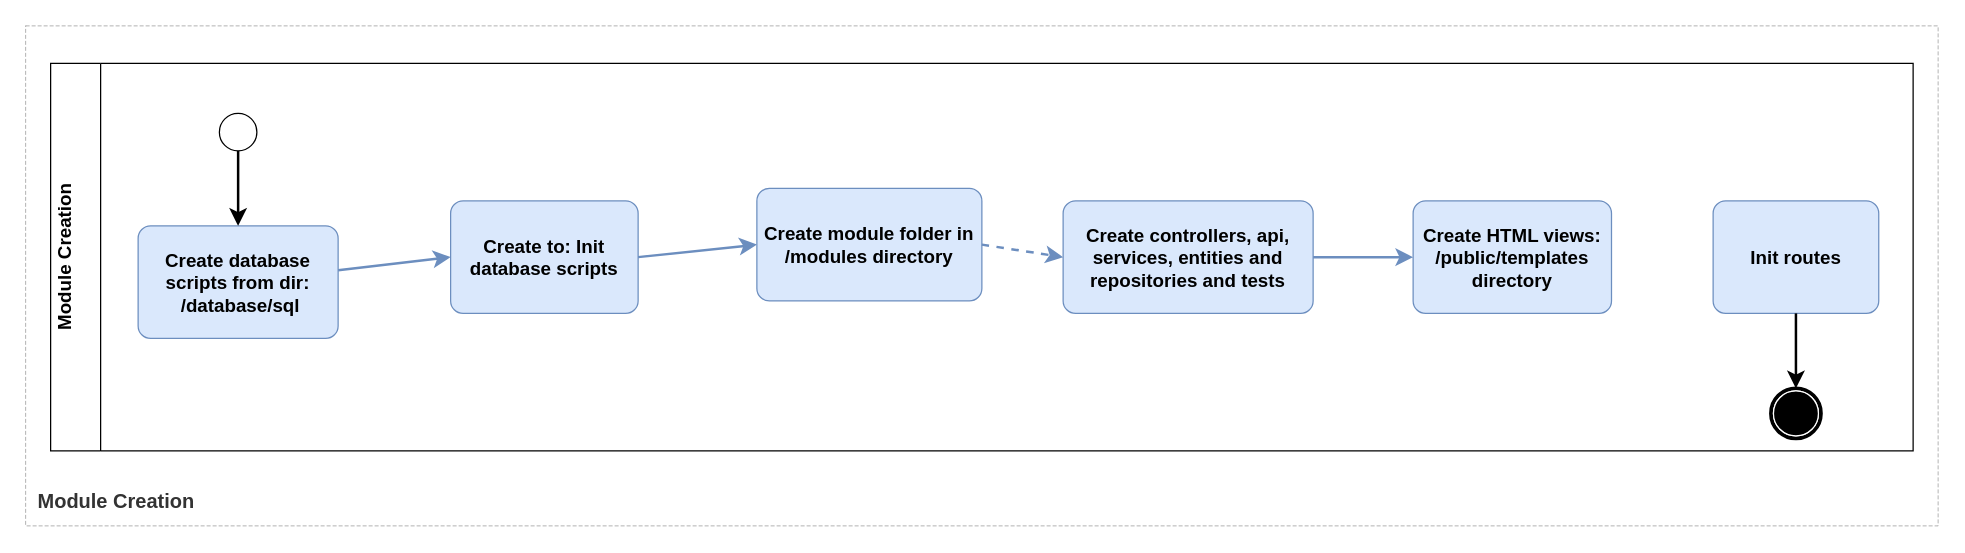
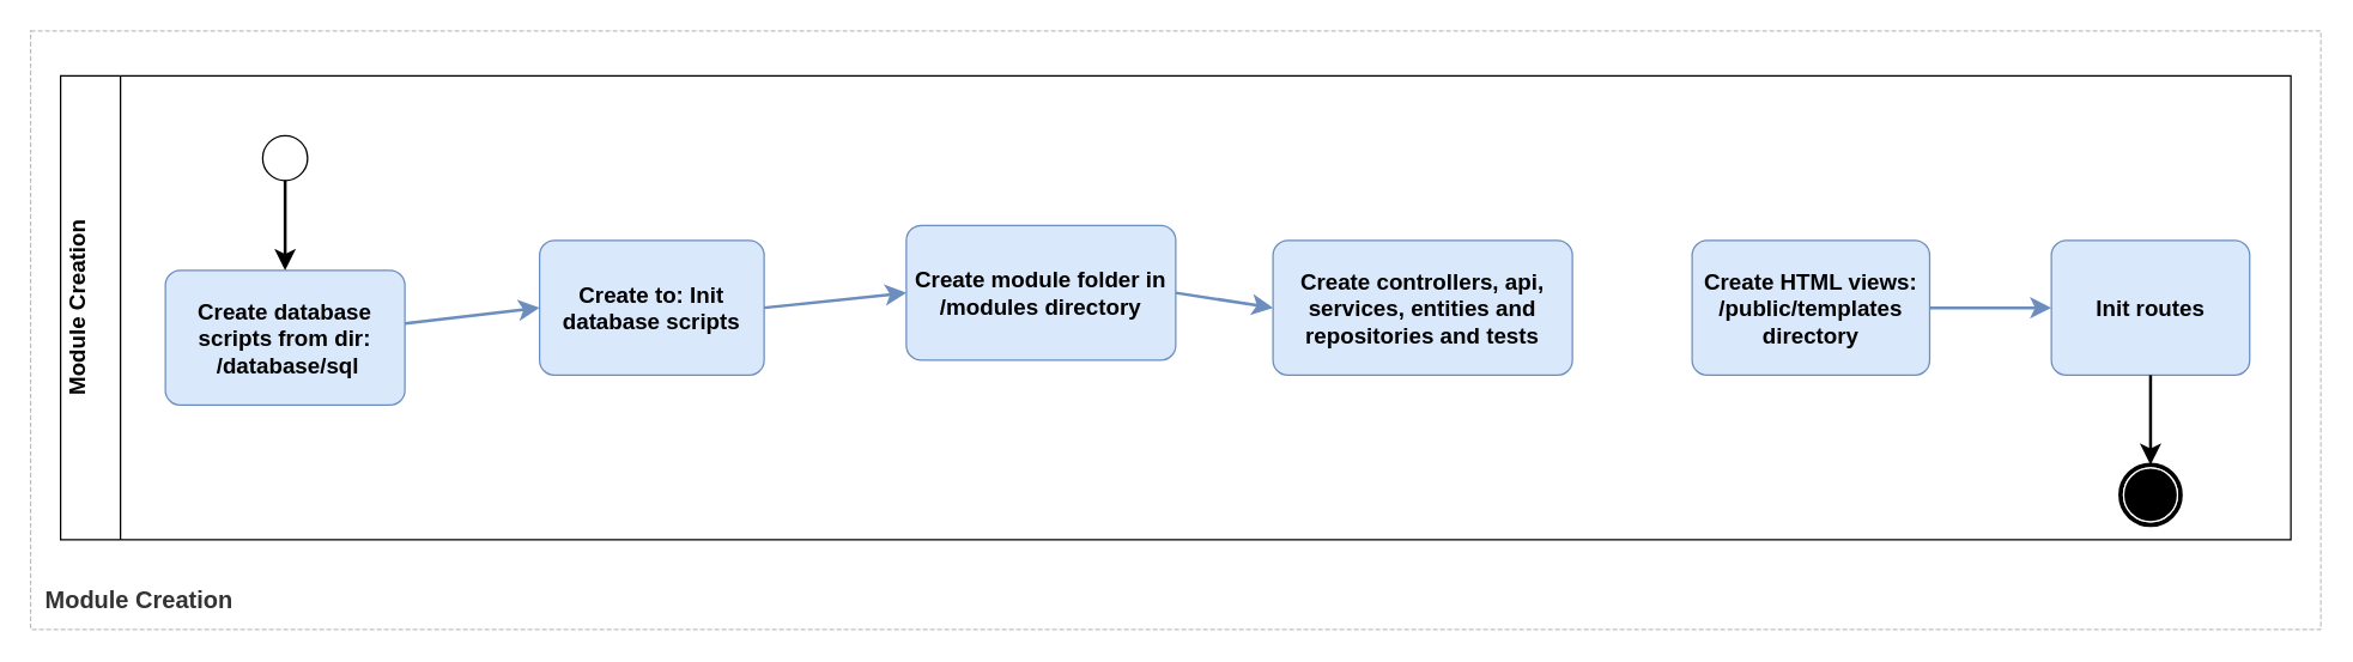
  <mxCell id="0" />
  <mxCell id="1" parent="0" />
  <mxCell id="2" value="&lt;div style=&quot;font-size: 15px;&quot;&gt;&lt;font style=&quot;font-size: 15px;&quot;&gt;Module Creation&lt;/font&gt;&lt;/div&gt;&lt;div style=&quot;font-size: 15px;&quot;&gt;&lt;br style=&quot;&quot;&gt;&lt;/div&gt;" style="swimlane;startSize=40;horizontal=0;html=1;whiteSpace=wrap;fontSize=14;" parent="1" vertex="1"><mxGeometry x="40" y="50" width="1490" height="310" as="geometry" /></mxCell>
  <mxCell id="3" value="Create module folder in /modules directory" style="points=[[0.25,0,0],[0.5,0,0],[0.75,0,0],[1,0.25,0],[1,0.5,0],[1,0.75,0],[0.75,1,0],[0.5,1,0],[0.25,1,0],[0,0.75,0],[0,0.5,0],[0,0.25,0]];shape=mxgraph.bpmn.task;whiteSpace=wrap;rectStyle=rounded;size=10;html=1;container=1;expand=0;collapsible=0;taskMarker=abstract;fillColor=#dae8fc;strokeColor=#6c8ebf;fontStyle=1;fontSize=15;" parent="2" vertex="1"><mxGeometry x="565" y="100" width="180" height="90" as="geometry" /></mxCell>
  <mxCell id="4" value="Init routes" style="points=[[0.25,0,0],[0.5,0,0],[0.75,0,0],[1,0.25,0],[1,0.5,0],[1,0.75,0],[0.75,1,0],[0.5,1,0],[0.25,1,0],[0,0.75,0],[0,0.5,0],[0,0.25,0]];shape=mxgraph.bpmn.task;whiteSpace=wrap;rectStyle=rounded;size=10;html=1;container=1;expand=0;collapsible=0;taskMarker=abstract;fillColor=#dae8fc;strokeColor=#6c8ebf;fontStyle=1;fontSize=15;" parent="2" vertex="1"><mxGeometry x="1330" y="110" width="132.5" height="90" as="geometry" /></mxCell>
  <mxCell id="5" value="Create database scripts from dir:&lt;div style=&quot;font-size: 15px;&quot;&gt;&amp;nbsp;/database/sql&lt;/div&gt;" style="points=[[0.25,0,0],[0.5,0,0],[0.75,0,0],[1,0.25,0],[1,0.5,0],[1,0.75,0],[0.75,1,0],[0.5,1,0],[0.25,1,0],[0,0.75,0],[0,0.5,0],[0,0.25,0]];shape=mxgraph.bpmn.task;whiteSpace=wrap;rectStyle=rounded;size=10;html=1;container=1;expand=0;collapsible=0;taskMarker=abstract;fillColor=#dae8fc;strokeColor=#6c8ebf;fontStyle=1;fontSize=15;" parent="2" vertex="1"><mxGeometry x="70" y="130" width="160" height="90" as="geometry" /></mxCell>
  <mxCell id="6" value="Create to: Init database scripts" style="points=[[0.25,0,0],[0.5,0,0],[0.75,0,0],[1,0.25,0],[1,0.5,0],[1,0.75,0],[0.75,1,0],[0.5,1,0],[0.25,1,0],[0,0.75,0],[0,0.5,0],[0,0.25,0]];shape=mxgraph.bpmn.task;whiteSpace=wrap;rectStyle=rounded;size=10;html=1;container=1;expand=0;collapsible=0;taskMarker=abstract;fillColor=#dae8fc;strokeColor=#6c8ebf;fontStyle=1;fontSize=15;" parent="2" vertex="1"><mxGeometry x="320" y="110" width="150" height="90" as="geometry" /></mxCell>
  <mxCell id="7" value="&lt;div style=&quot;font-size: 15px;&quot;&gt;Create controllers, api, services, entities and repositories and tests&lt;br style=&quot;font-size: 15px;&quot;&gt;&lt;/div&gt;" style="points=[[0.25,0,0],[0.5,0,0],[0.75,0,0],[1,0.25,0],[1,0.5,0],[1,0.75,0],[0.75,1,0],[0.5,1,0],[0.25,1,0],[0,0.75,0],[0,0.5,0],[0,0.25,0]];shape=mxgraph.bpmn.task;whiteSpace=wrap;rectStyle=rounded;size=10;html=1;container=1;expand=0;collapsible=0;taskMarker=abstract;fillColor=#dae8fc;strokeColor=#6c8ebf;fontStyle=1;fontSize=15;" parent="2" vertex="1"><mxGeometry x="810" y="110" width="200" height="90" as="geometry" /></mxCell>
  <mxCell id="8" style="edgeStyle=none;curved=1;rounded=0;orthogonalLoop=1;jettySize=auto;html=1;exitX=0.25;exitY=0;exitDx=0;exitDy=0;exitPerimeter=0;fontSize=15;startSize=8;endSize=8;fillColor=#dae8fc;strokeColor=#6c8ebf;fontStyle=1" parent="2" source="6" target="6" edge="1"><mxGeometry relative="1" as="geometry" /></mxCell>
  <mxCell id="9" value="" style="points=[[0.145,0.145,0],[0.5,0,0],[0.855,0.145,0],[1,0.5,0],[0.855,0.855,0],[0.5,1,0],[0.145,0.855,0],[0,0.5,0]];shape=mxgraph.bpmn.event;html=1;verticalLabelPosition=bottom;labelBackgroundColor=#ffffff;verticalAlign=top;align=center;perimeter=ellipsePerimeter;outlineConnect=0;aspect=fixed;outline=standard;symbol=general;fontStyle=1;fontSize=15;" parent="2" vertex="1"><mxGeometry x="135" y="40" width="30" height="30" as="geometry" /></mxCell>
  <mxCell id="10" style="edgeStyle=none;curved=1;rounded=0;orthogonalLoop=1;jettySize=auto;html=1;exitX=0.5;exitY=1;exitDx=0;exitDy=0;exitPerimeter=0;entryX=0.5;entryY=0;entryDx=0;entryDy=0;entryPerimeter=0;fontSize=15;startSize=8;endSize=8;fontStyle=1;strokeWidth=2;" parent="2" source="9" target="5" edge="1"><mxGeometry relative="1" as="geometry" /></mxCell>
  <mxCell id="11" style="edgeStyle=none;curved=1;rounded=0;orthogonalLoop=1;jettySize=auto;html=1;entryX=0;entryY=0.5;entryDx=0;entryDy=0;entryPerimeter=0;fontSize=15;startSize=8;endSize=8;fillColor=#dae8fc;strokeColor=#6c8ebf;fontStyle=1;strokeWidth=2;" parent="2" source="5" target="6" edge="1"><mxGeometry relative="1" as="geometry" /></mxCell>
  <mxCell id="12" style="edgeStyle=none;curved=1;rounded=0;orthogonalLoop=1;jettySize=auto;html=1;exitX=1;exitY=0.5;exitDx=0;exitDy=0;exitPerimeter=0;entryX=0;entryY=0.5;entryDx=0;entryDy=0;entryPerimeter=0;fontSize=15;startSize=8;endSize=8;fillColor=#dae8fc;strokeColor=#6c8ebf;fontStyle=1;strokeWidth=2;" parent="2" source="6" target="3" edge="1"><mxGeometry relative="1" as="geometry" /></mxCell>
- <mxCell id="13" style="edgeStyle=none;curved=1;rounded=0;orthogonalLoop=1;jettySize=auto;html=1;exitX=1;exitY=0.5;exitDx=0;exitDy=0;exitPerimeter=0;entryX=0;entryY=0.5;entryDx=0;entryDy=0;entryPerimeter=0;fontSize=15;startSize=8;endSize=8;fillColor=#dae8fc;strokeColor=#6c8ebf;fontStyle=1;strokeWidth=2;dashed=1;" parent="2" source="3" target="7" edge="1"><mxGeometry relative="1" as="geometry" /></mxCell>
- <mxCell id="14" style="edgeStyle=none;curved=1;rounded=0;orthogonalLoop=1;jettySize=auto;html=1;exitX=1;exitY=0.5;exitDx=0;exitDy=0;exitPerimeter=0;entryX=0;entryY=0.5;entryDx=0;entryDy=0;entryPerimeter=0;fontSize=15;startSize=8;endSize=8;fillColor=#dae8fc;strokeColor=#6c8ebf;fontStyle=1;strokeWidth=2;" parent="2" source="7" target="17" edge="1"><mxGeometry relative="1" as="geometry" /></mxCell>
+ <mxCell id="13" style="edgeStyle=none;curved=1;rounded=0;orthogonalLoop=1;jettySize=auto;html=1;exitX=1;exitY=0.5;exitDx=0;exitDy=0;exitPerimeter=0;entryX=0;entryY=0.5;entryDx=0;entryDy=0;entryPerimeter=0;fontSize=15;startSize=8;endSize=8;fillColor=#dae8fc;strokeColor=#6c8ebf;fontStyle=1;strokeWidth=2;" parent="2" source="3" target="7" edge="1"><mxGeometry relative="1" as="geometry" /></mxCell>
  <mxCell id="15" value="" style="points=[[0.145,0.145,0],[0.5,0,0],[0.855,0.145,0],[1,0.5,0],[0.855,0.855,0],[0.5,1,0],[0.145,0.855,0],[0,0.5,0]];shape=mxgraph.bpmn.event;html=1;verticalLabelPosition=bottom;labelBackgroundColor=#ffffff;verticalAlign=top;align=center;perimeter=ellipsePerimeter;outlineConnect=0;aspect=fixed;outline=end;symbol=terminate;fontStyle=1;fontSize=15;" parent="2" vertex="1"><mxGeometry x="1376.25" y="260" width="40" height="40" as="geometry" /></mxCell>
  <mxCell id="16" style="edgeStyle=none;curved=1;rounded=0;orthogonalLoop=1;jettySize=auto;html=1;entryX=0.5;entryY=0;entryDx=0;entryDy=0;entryPerimeter=0;fontSize=15;startSize=8;endSize=8;fontStyle=1;strokeWidth=2;" parent="2" source="4" target="15" edge="1"><mxGeometry relative="1" as="geometry"><mxPoint x="1087.5" y="240" as="targetPoint" /></mxGeometry></mxCell>
  <mxCell id="17" value="Create HTML views: /public/templates directory" style="points=[[0.25,0,0],[0.5,0,0],[0.75,0,0],[1,0.25,0],[1,0.5,0],[1,0.75,0],[0.75,1,0],[0.5,1,0],[0.25,1,0],[0,0.75,0],[0,0.5,0],[0,0.25,0]];shape=mxgraph.bpmn.task;whiteSpace=wrap;rectStyle=rounded;size=10;html=1;container=1;expand=0;collapsible=0;taskMarker=abstract;fillColor=#dae8fc;strokeColor=#6c8ebf;fontStyle=1;fontSize=15;" parent="2" vertex="1"><mxGeometry x="1090" y="110" width="158.7" height="90" as="geometry" /></mxCell>
+ <mxCell id="18" style="edgeStyle=none;curved=1;rounded=0;orthogonalLoop=1;jettySize=auto;html=1;exitX=1;exitY=0.5;exitDx=0;exitDy=0;exitPerimeter=0;entryX=0;entryY=0.5;entryDx=0;entryDy=0;entryPerimeter=0;fontSize=15;startSize=8;endSize=8;fillColor=#dae8fc;strokeColor=#6c8ebf;fontStyle=1;strokeWidth=2;" parent="2" source="17" target="4" edge="1"><mxGeometry relative="1" as="geometry" /></mxCell>
  <mxCell id="19" value="&lt;font style=&quot;font-size: 16px&quot;&gt;&lt;b&gt;&lt;div style=&quot;text-align: left&quot;&gt;Module Creation&lt;/div&gt;&lt;/b&gt;&lt;/font&gt;&lt;div style=&quot;text-align: left&quot;&gt;&lt;/div&gt;" style="rounded=0;fontSize=11;whiteSpace=wrap;html=1;dashed=1;arcSize=20;fillColor=none;strokeColor=#666666;fontColor=#333333;labelBackgroundColor=none;align=left;verticalAlign=bottom;labelBorderColor=none;spacingTop=0;spacing=10;dashPattern=8 4;metaEdit=1;rotatable=0;perimeter=rectanglePerimeter;noLabel=0;labelPadding=0;allowArrows=0;connectable=0;expand=0;recursiveResize=0;editable=1;pointerEvents=0;absoluteArcSize=1;points=[[0.25,0,0],[0.5,0,0],[0.75,0,0],[1,0.25,0],[1,0.5,0],[1,0.75,0],[0.75,1,0],[0.5,1,0],[0.25,1,0],[0,0.75,0],[0,0.5,0],[0,0.25,0]];strokeWidth=0.4;" vertex="1" parent="1"><mxGeometry x="20" y="20" width="1530" height="400" as="geometry" /></mxCell>
